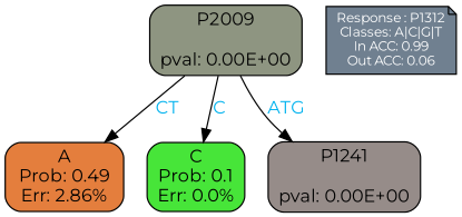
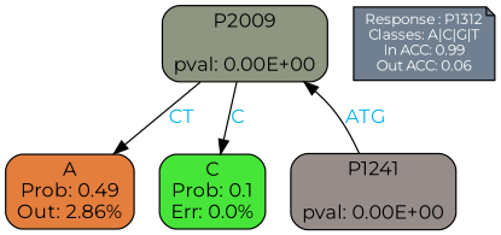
  digraph {
    fontname=Montserrat
    ranksep=equally
    splines=polylines
    node [color=black fontname=Montserrat shape=box style="filled, rounded"]
    edge [fontcolor=deepskyblue2 fontname=Montserrat]
-   n1 [fillcolor="#e47e3d" label="A\nProb: 0.49\nErr: 2.86%"]
+   n1 [fillcolor="#e47e3d" label="A\nProb: 0.49\nOut: 2.86%"]
    n2 [fillcolor="#47e539" label="C\nProb: 0.1\nErr: 0.0%"]
    n3 [align=left fillcolor=slategray fontcolor=white fontsize=10 label="Response : P1312\nClasses: A|C|G|T\nIn ACC: 0.99\nOut ACC: 0.06\n" shape=note style=filled]
    n4 [fillcolor="#8e9581" label="P2009\n\npval: 0.00E+00"]
    n5 [fillcolor="#968c89" label="P1241\n\npval: 0.00E+00"]
    subgraph sub_1 {
      rank=same
      n1
      n2
    }
    subgraph sub_2 {
      rank=same
      n3
      n4
    }
    n4 -> n1 [label=CT]
    n4 -> n2 [label=C]
-   n4 -> n5 [label=ATG]
+   n5 -> n4 [label=ATG]
  }
